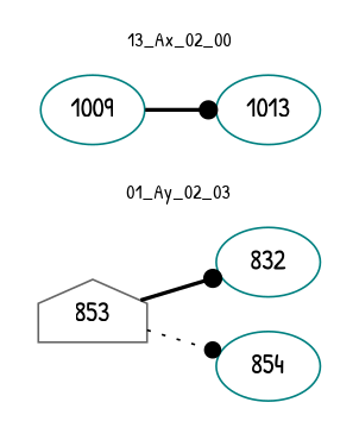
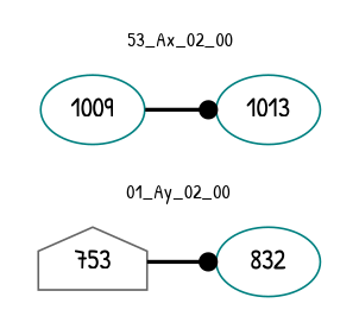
  digraph {
    fontname="Patrick Hand"
    rankdir=LR
    node [color=teal fontname="Patrick Hand" shape=ellipse]
    edge [arrowhead=dot color=black fontname="Patrick Hand" style=bold]
-   n1 [color=gray40 label=853 shape=house]
-   n2 [label=854]
+   n1 [color=gray40 label=753 shape=house]
    n3 [label=832]
    n4 [label=1009]
    n5 [label=1013]
    subgraph cluster_1 {
      color=white
      fontsize=10
-     label="01_Ay_02_03"
+     label="01_Ay_02_00"
      n1
-     n2
      n3
    }
    subgraph cluster_2 {
      color=white
      fontsize=10
-     label="13_Ax_02_00"
+     label="53_Ax_02_00"
      n4
      n5
    }
-   n1 -> n2 [style=dotted]
    n1 -> n3
    n4 -> n5
  }
